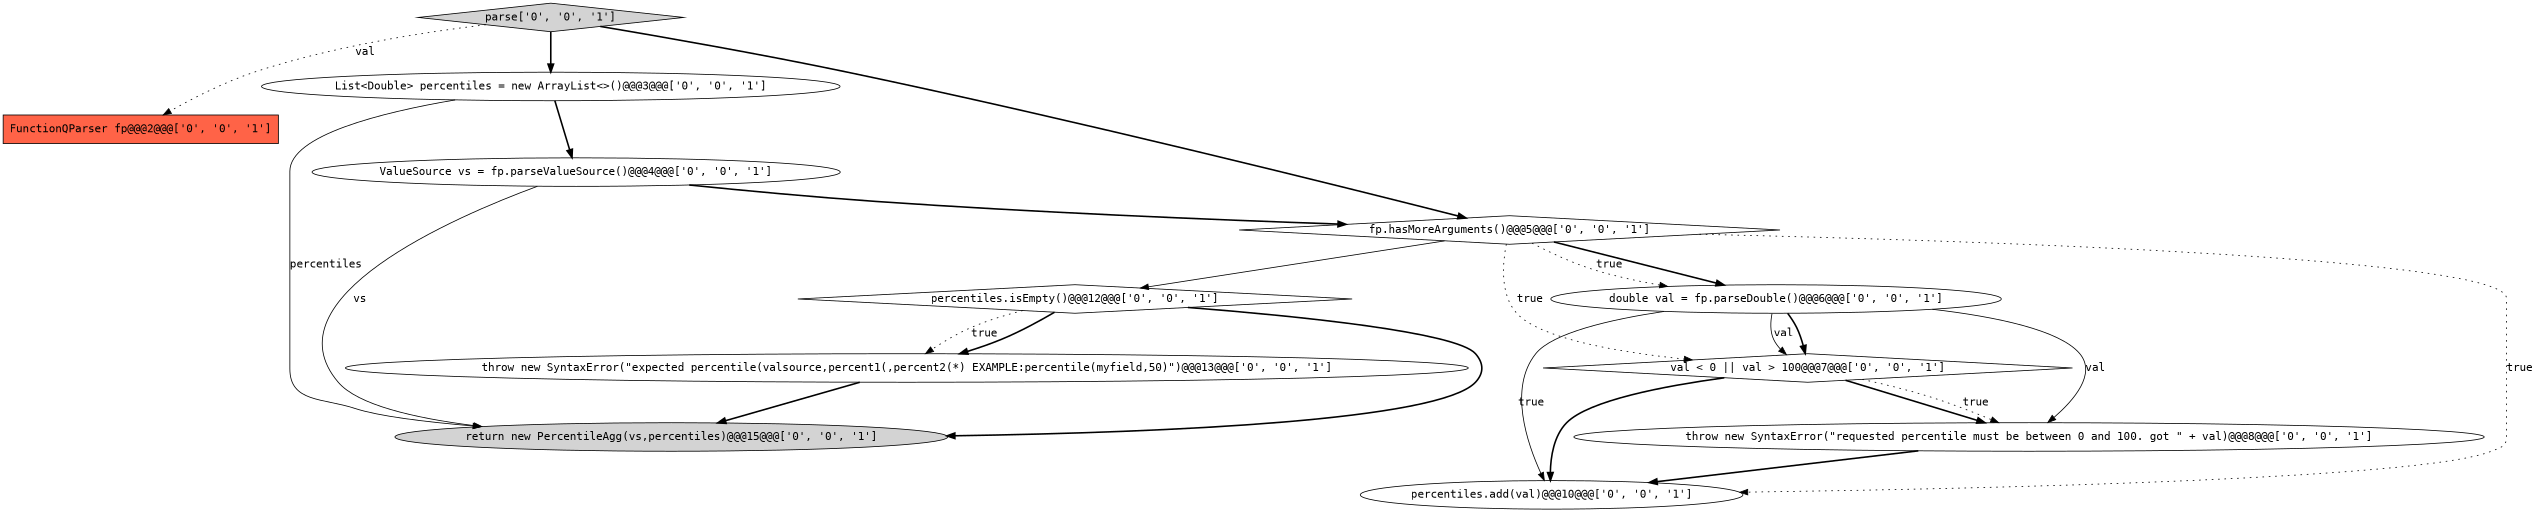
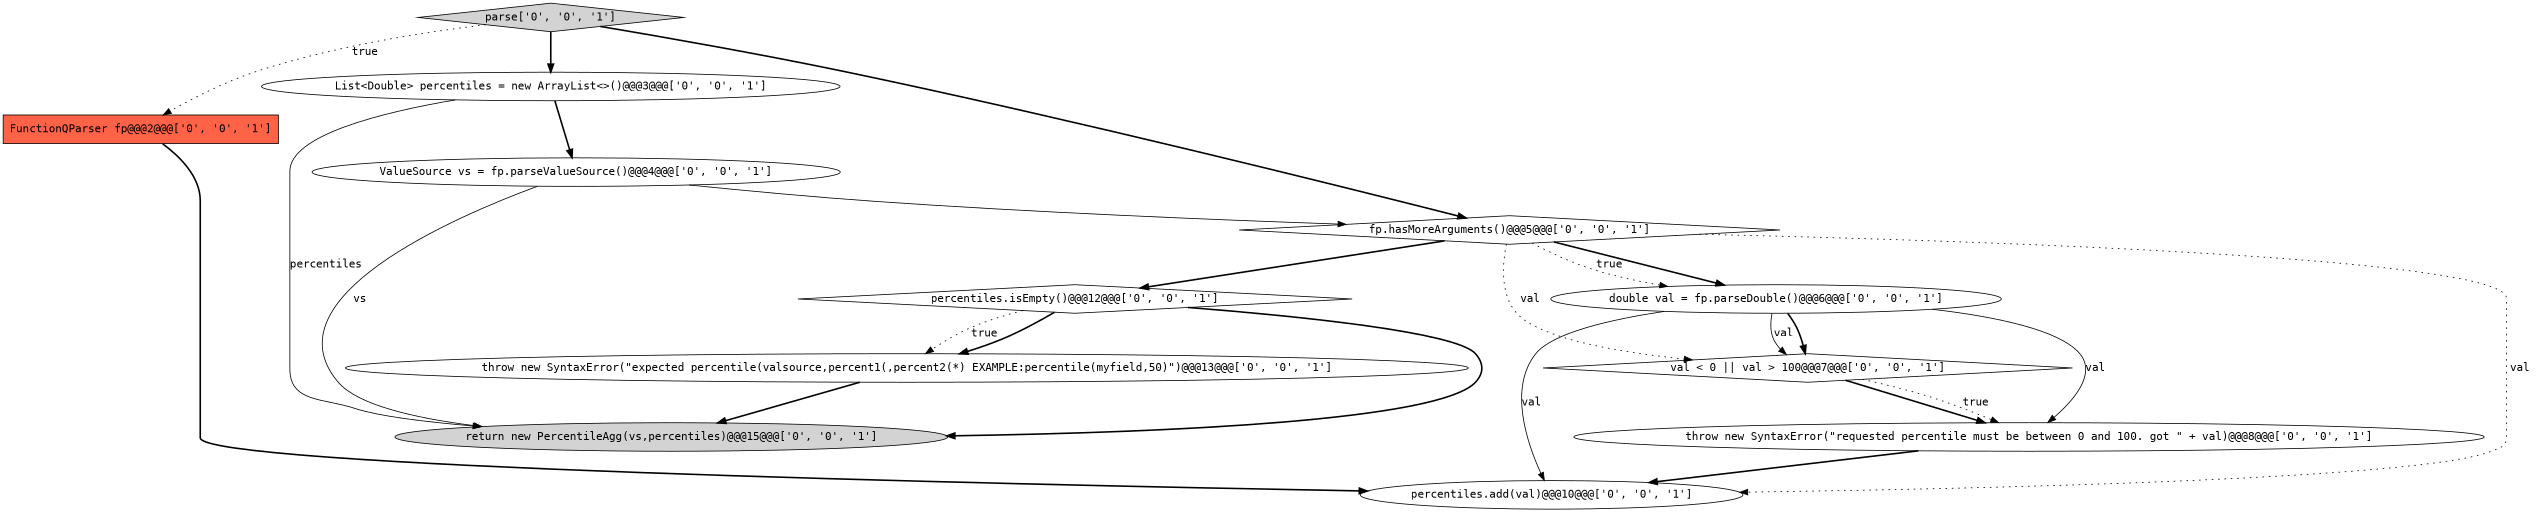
  digraph {
    fontname="DejaVu Sans Mono"
    node [fillcolor=white fontname="DejaVu Sans Mono" shape=ellipse style=filled]
    edge [fontname="DejaVu Sans Mono" style=bold]
    n1 [fillcolor=tomato label="FunctionQParser fp@@@2@@@['0', '0', '1']" shape=box]
    n2 [label="fp.hasMoreArguments()@@@5@@@['0', '0', '1']" shape=diamond]
    n3 [label="val < 0 || val > 100@@@7@@@['0', '0', '1']" shape=diamond]
    n4 [label="percentiles.isEmpty()@@@12@@@['0', '0', '1']" shape=diamond]
    n5 [label="percentiles.add(val)@@@10@@@['0', '0', '1']"]
    n6 [label="double val = fp.parseDouble()@@@6@@@['0', '0', '1']"]
    n7 [label="throw new SyntaxError(\"requested percentile must be between 0 and 100. got \" + val)@@@8@@@['0', '0', '1']"]
    n8 [label="throw new SyntaxError(\"expected percentile(valsource,percent1(,percent2(*) EXAMPLE:percentile(myfield,50)\")@@@13@@@['0', '0', '1']"]
    n9 [fillcolor=lightgray label="return new PercentileAgg(vs,percentiles)@@@15@@@['0', '0', '1']"]
    n10 [label="List<Double> percentiles = new ArrayList<>()@@@3@@@['0', '0', '1']"]
    n11 [label="ValueSource vs = fp.parseValueSource()@@@4@@@['0', '0', '1']"]
    n12 [fillcolor=lightgray label="parse['0', '0', '1']" shape=diamond]
-   n2 -> n3 [label=true style=dotted]
-   n2 -> n4 [style=solid]
-   n2 -> n5 [label=true style=dotted]
+   n2 -> n3 [label=val style=dotted]
+   n2 -> n4
+   n2 -> n5 [label=val style=dotted]
    n2 -> n6
    n2 -> n6 [label=true style=dotted]
-   n3 -> n5
+   n1 -> n5
    n3 -> n7
    n3 -> n7 [label=true style=dotted]
    n4 -> n8
    n4 -> n8 [label=true style=dotted]
    n4 -> n9
    n6 -> n3
    n6 -> n3 [label=val style=solid]
-   n6 -> n5 [label=true style=solid]
+   n6 -> n5 [label=val style=solid]
    n6 -> n7 [label=val style=solid]
    n7 -> n5
    n8 -> n9
    n10 -> n9 [label=percentiles style=solid]
    n10 -> n11
-   n11 -> n2
+   n11 -> n2 [style=solid]
    n11 -> n9 [label=vs style=solid]
-   n12 -> n1 [label=val style=dotted]
+   n12 -> n1 [label=true style=dotted]
    n12 -> n2
    n12 -> n10
  }
